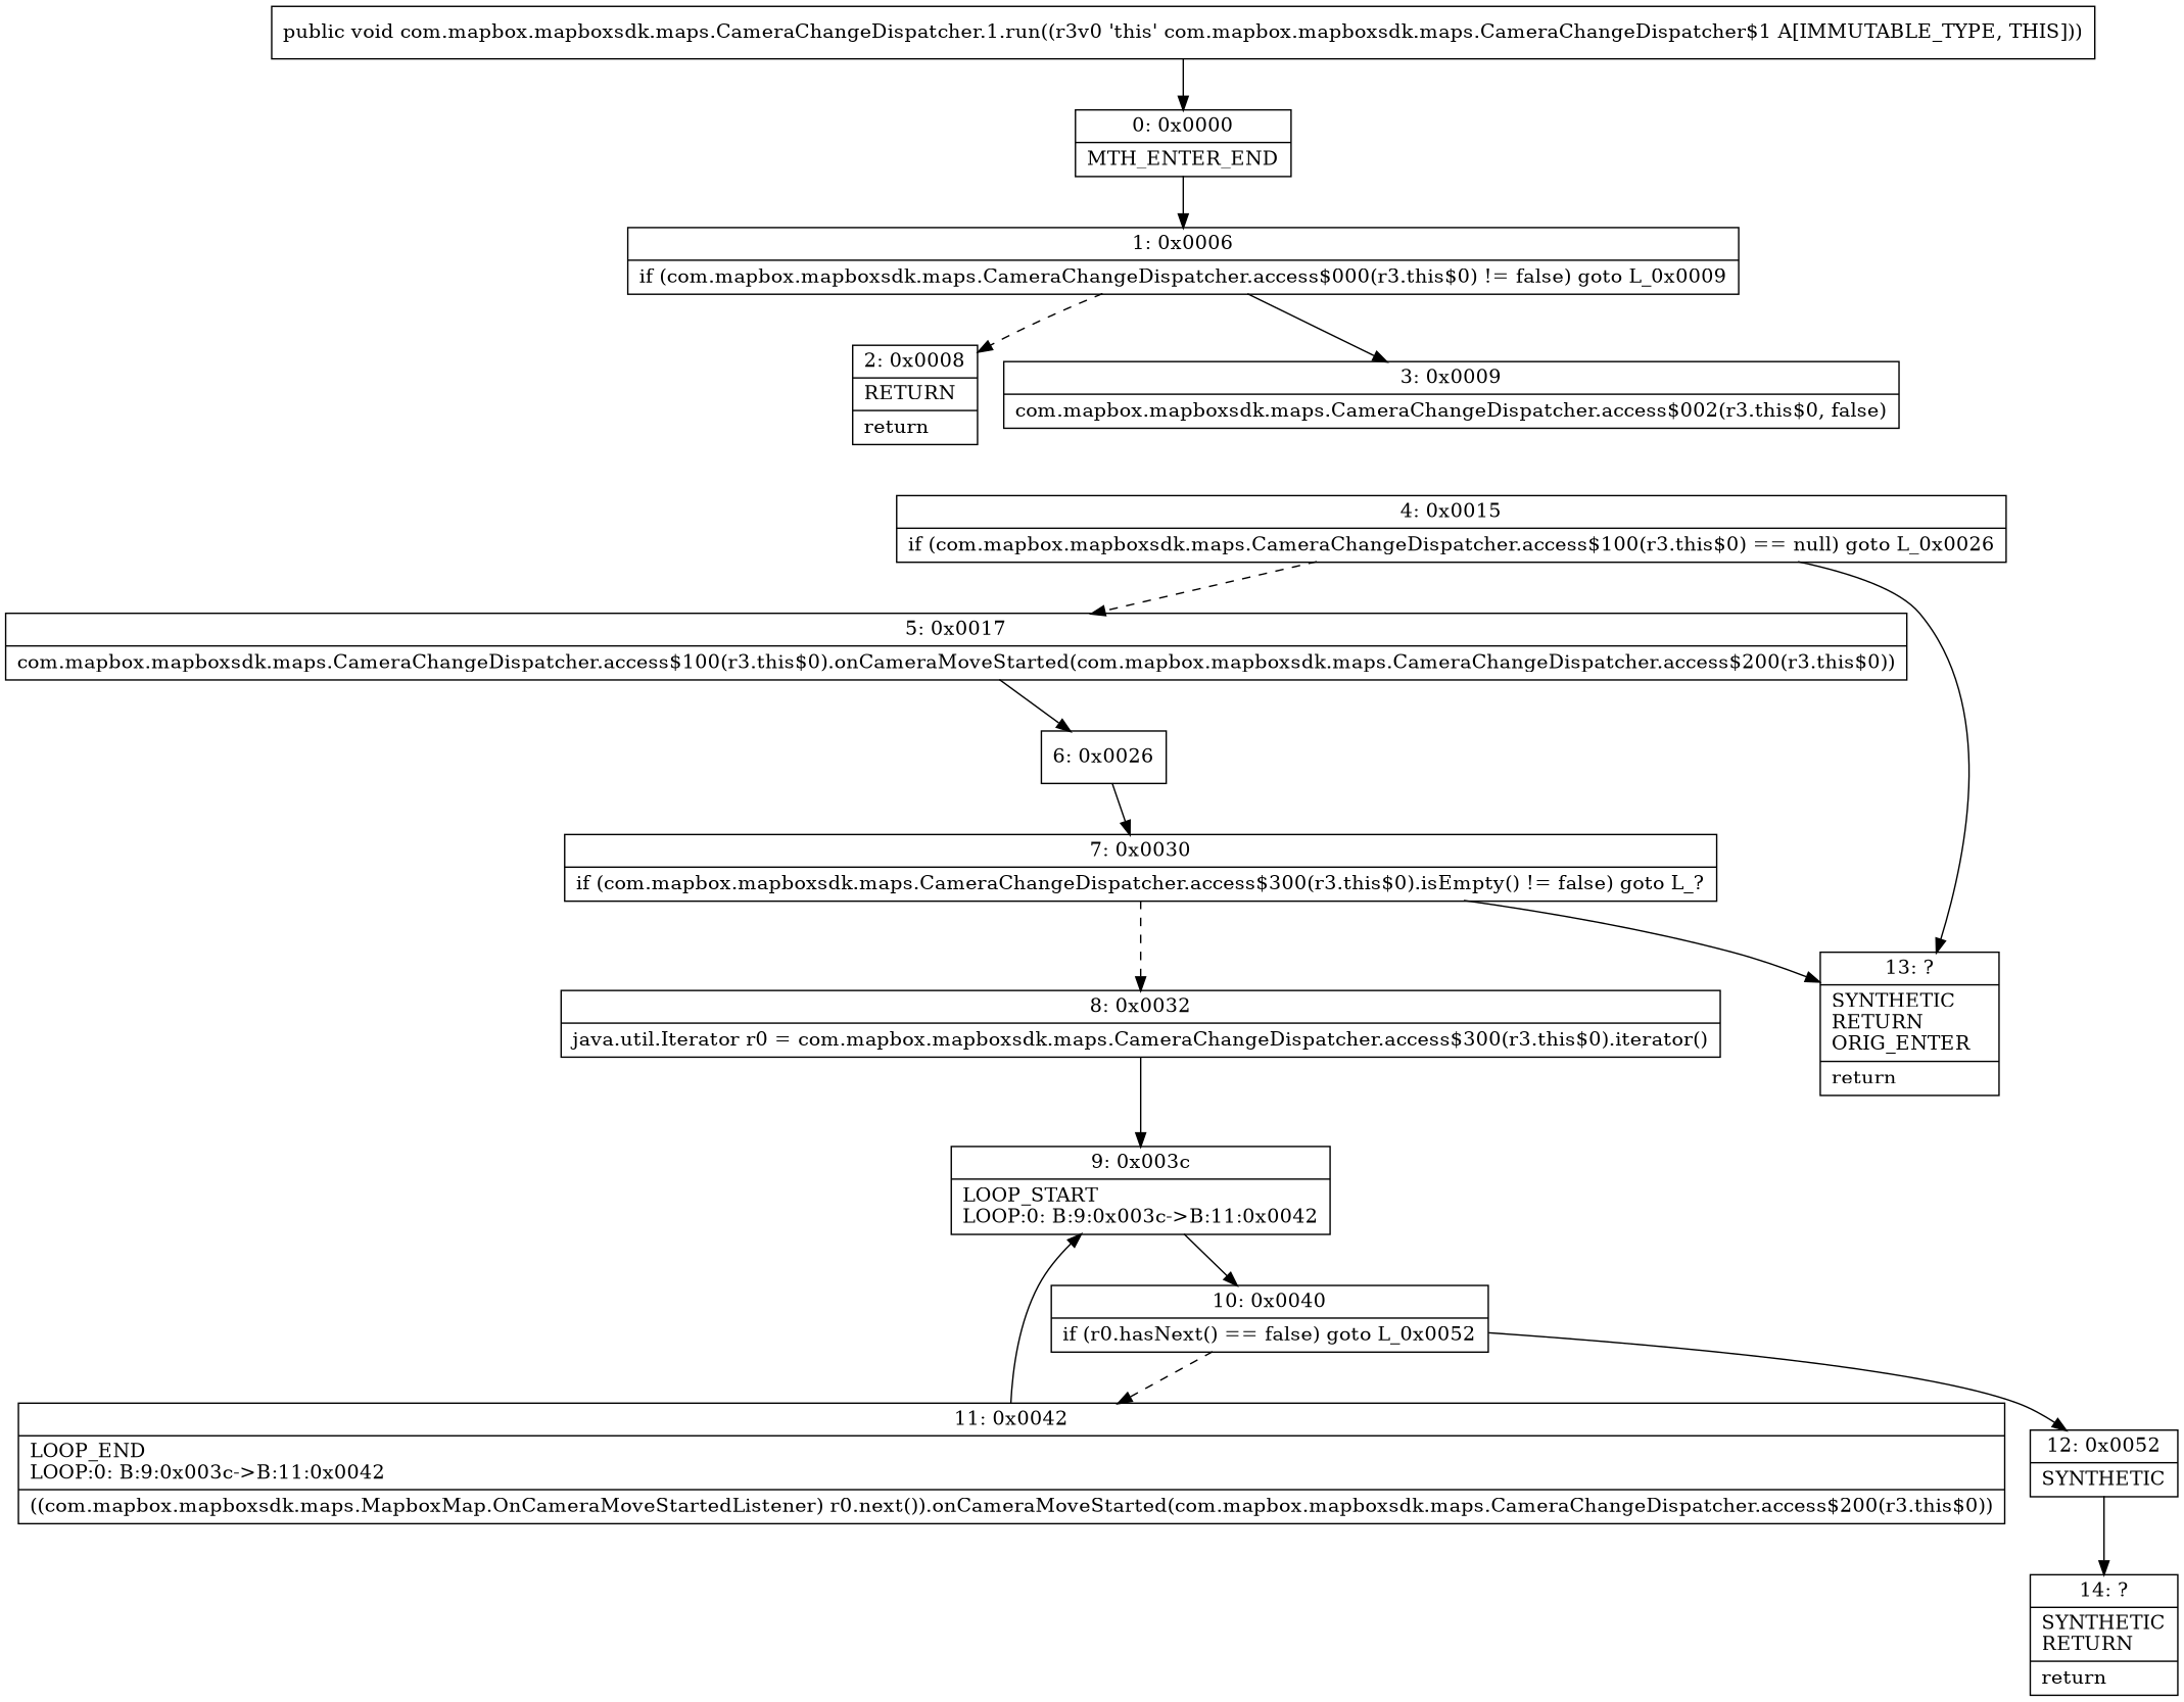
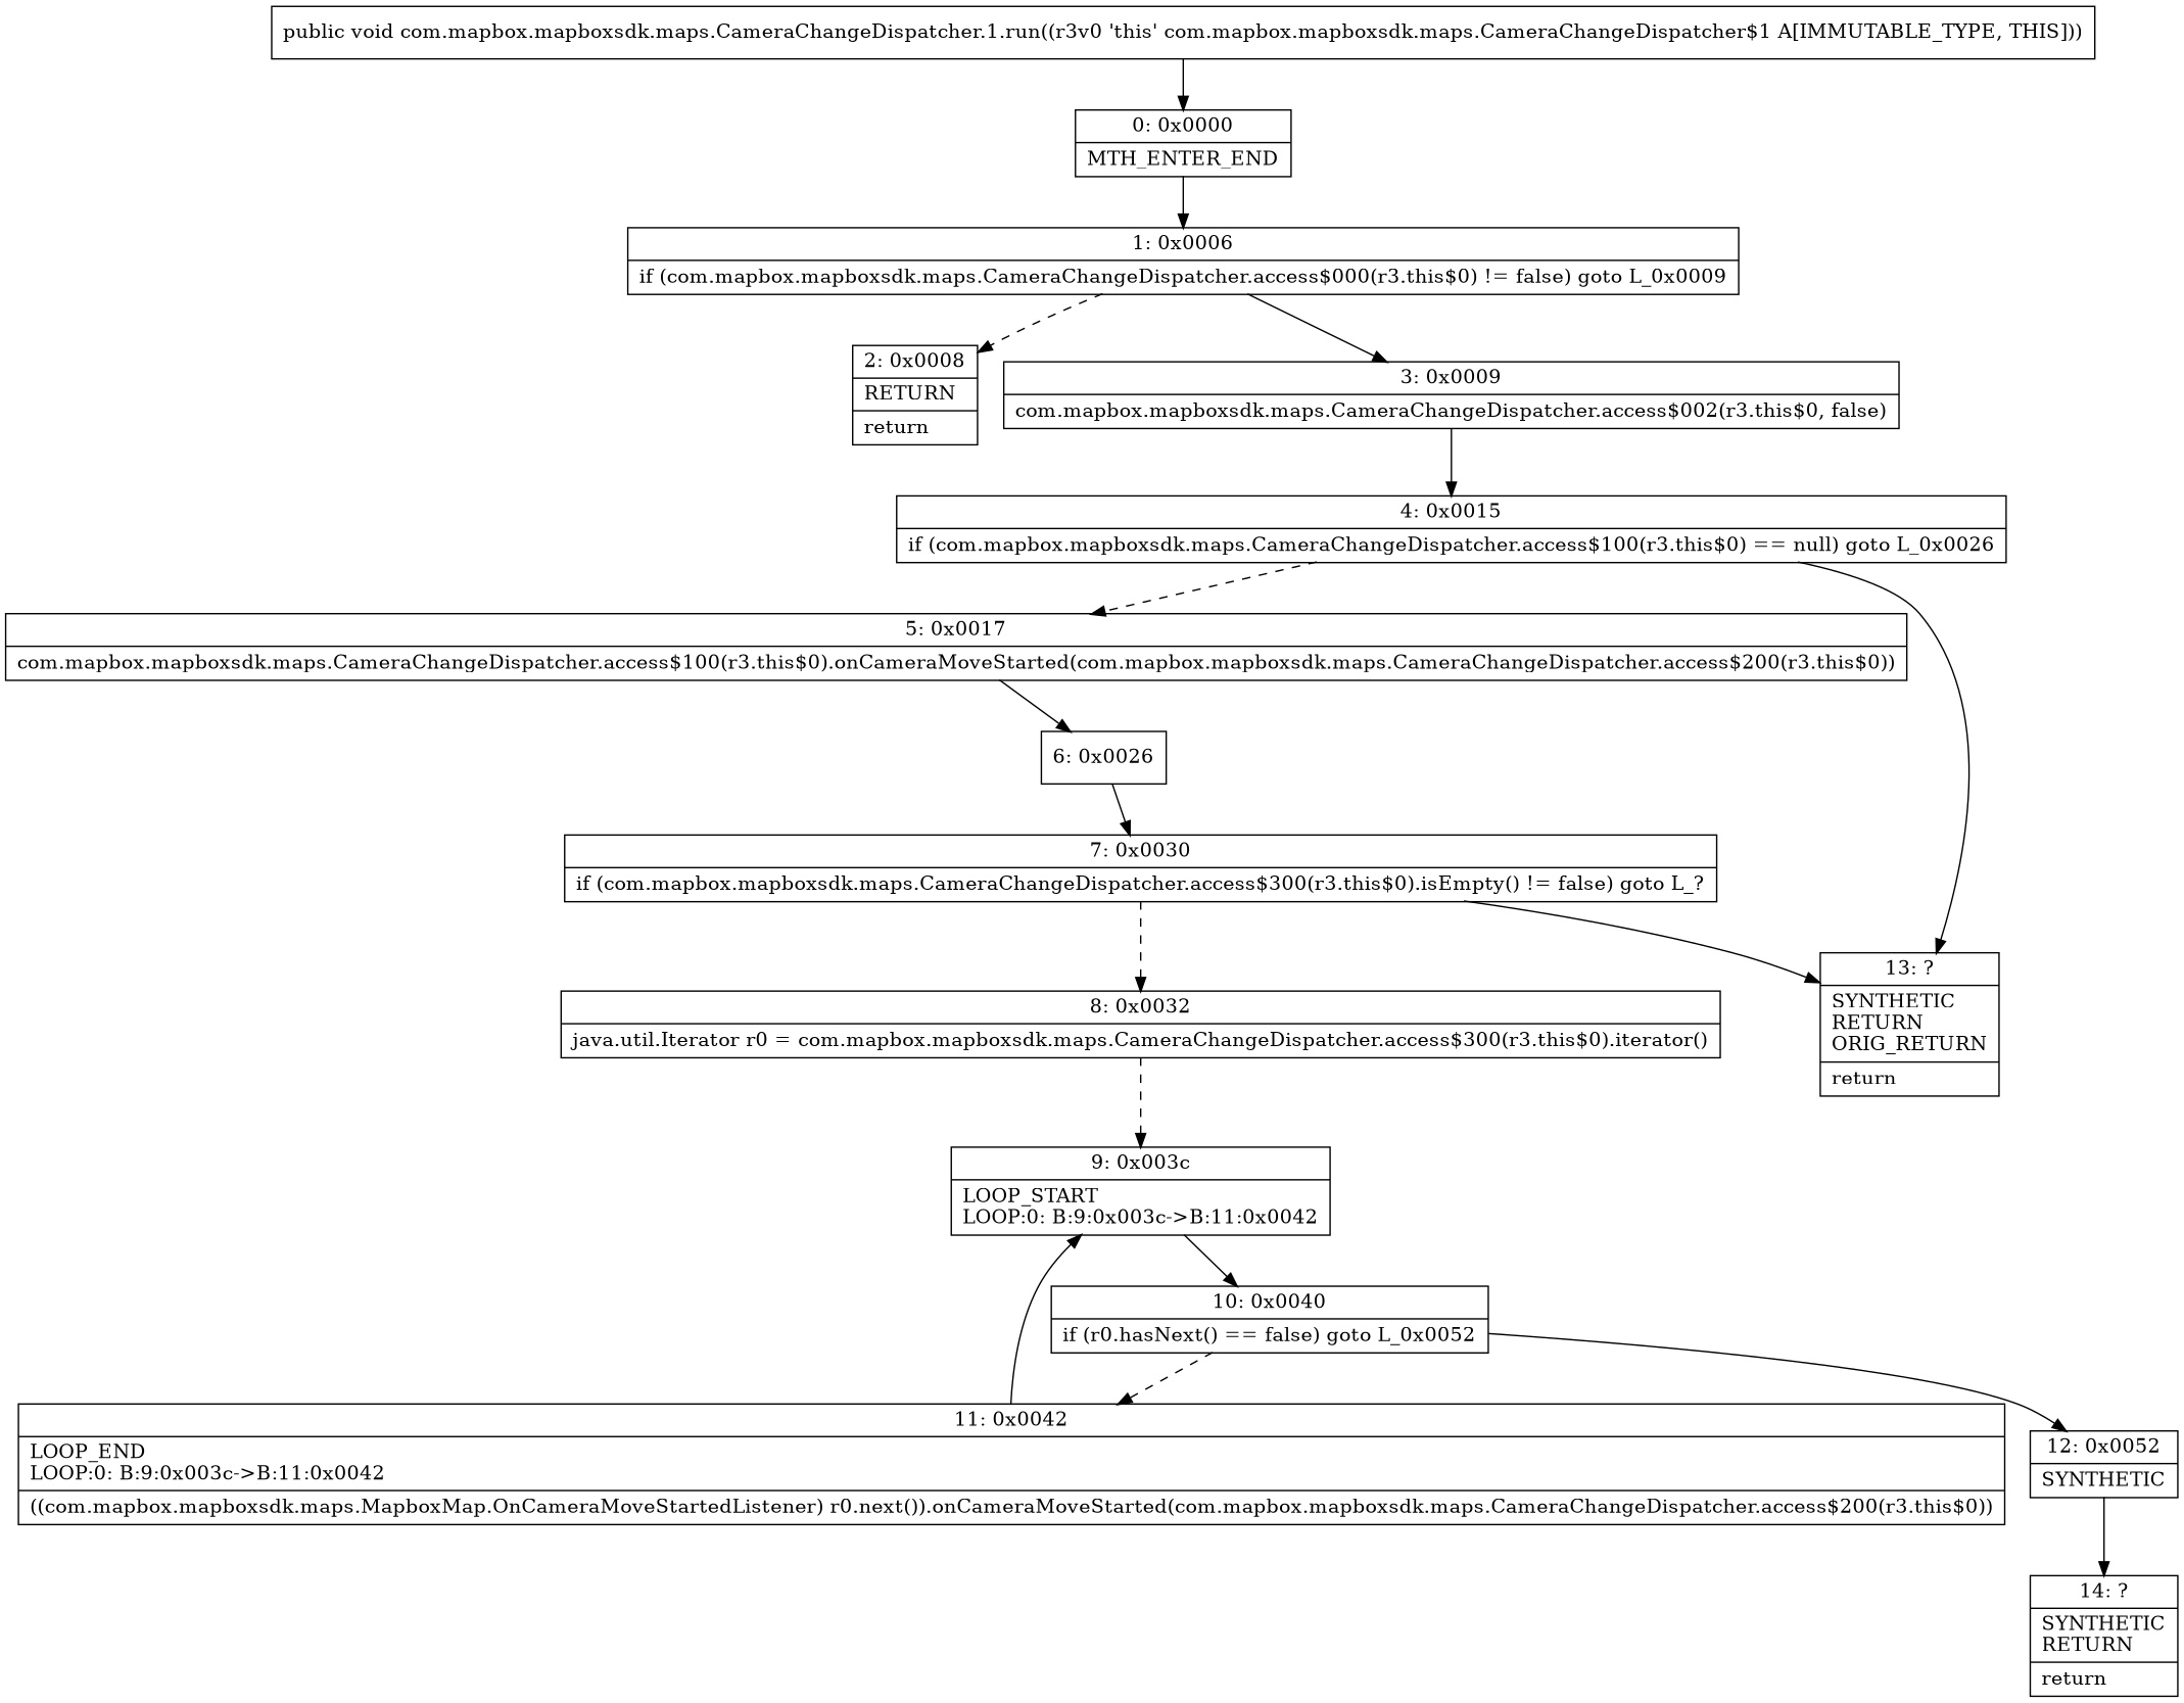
  digraph {
    node [shape=record]
    n1 [label="{0\:\ 0x0000|MTH_ENTER_END\l}"]
    n2 [label="{1\:\ 0x0006|if (com.mapbox.mapboxsdk.maps.CameraChangeDispatcher.access$000(r3.this$0) != false) goto L_0x0009\l}"]
    n3 [label="{2\:\ 0x0008|RETURN\l|return\l}"]
    n4 [label="{3\:\ 0x0009|com.mapbox.mapboxsdk.maps.CameraChangeDispatcher.access$002(r3.this$0, false)\l}"]
    n5 [label="{4\:\ 0x0015|if (com.mapbox.mapboxsdk.maps.CameraChangeDispatcher.access$100(r3.this$0) == null) goto L_0x0026\l}"]
    n6 [label="{5\:\ 0x0017|com.mapbox.mapboxsdk.maps.CameraChangeDispatcher.access$100(r3.this$0).onCameraMoveStarted(com.mapbox.mapboxsdk.maps.CameraChangeDispatcher.access$200(r3.this$0))\l}"]
-   n7 [label="{13\:\ ?|SYNTHETIC\lRETURN\lORIG_ENTER\l|return\l}"]
+   n7 [label="{13\:\ ?|SYNTHETIC\lRETURN\lORIG_RETURN\l|return\l}"]
    n8 [label="{6\:\ 0x0026}"]
    n9 [label="{7\:\ 0x0030|if (com.mapbox.mapboxsdk.maps.CameraChangeDispatcher.access$300(r3.this$0).isEmpty() != false) goto L_?\l}"]
    n10 [label="{8\:\ 0x0032|java.util.Iterator r0 = com.mapbox.mapboxsdk.maps.CameraChangeDispatcher.access$300(r3.this$0).iterator()\l}"]
    n11 [label="{9\:\ 0x003c|LOOP_START\lLOOP:0: B:9:0x003c\-\>B:11:0x0042\l}"]
    n12 [label="{10\:\ 0x0040|if (r0.hasNext() == false) goto L_0x0052\l}"]
    n13 [label="{11\:\ 0x0042|LOOP_END\lLOOP:0: B:9:0x003c\-\>B:11:0x0042\l|((com.mapbox.mapboxsdk.maps.MapboxMap.OnCameraMoveStartedListener) r0.next()).onCameraMoveStarted(com.mapbox.mapboxsdk.maps.CameraChangeDispatcher.access$200(r3.this$0))\l}"]
    n14 [label="{12\:\ 0x0052|SYNTHETIC\l}"]
    n15 [label="{14\:\ ?|SYNTHETIC\lRETURN\l|return\l}"]
    n16 [label="{public void com.mapbox.mapboxsdk.maps.CameraChangeDispatcher.1.run((r3v0 'this' com.mapbox.mapboxsdk.maps.CameraChangeDispatcher$1 A[IMMUTABLE_TYPE, THIS])) }"]
    n1 -> n2
    n2 -> n3 [style=dashed]
    n2 -> n4
+   n4 -> n5
    n5 -> n6 [style=dashed]
    n5 -> n7
    n6 -> n8
    n8 -> n9
    n9 -> n7
    n9 -> n10 [style=dashed]
-   n10 -> n11
+   n10 -> n11 [style=dashed]
    n11 -> n12
    n12 -> n13 [style=dashed]
    n12 -> n14
    n13 -> n11
    n14 -> n15
    n16 -> n1
  }
